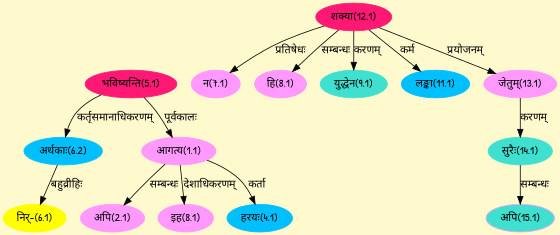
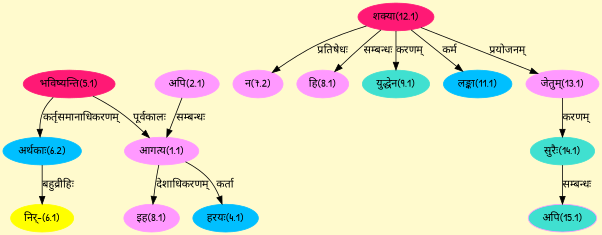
  digraph {
    bgcolor=lemonchiffon1
    compound=true
    fontname="Patrick Hand"
    rankdir=BT
    node [color="#FF99FF" fontname="Patrick Hand" style=filled]
    edge [dir=back fontname="Patrick Hand"]
    n1 [label="आगत्य(1.1)"]
    n2 [color="#FF1975" label="भविष्यन्ति(5.1)"]
    n3 [label="अपि(2.1)"]
    n4 [label="इह(8.1)"]
    n5 [color="#00BFFF" label="हरयः(4.1)"]
    n6 [color="#FFFF00" label="निर्-(6.1)"]
    n7 [color="#00BFFF" label="अर्थकाः(6.2)"]
-   n8 [label="न(7.1)"]
+   n8 [label="न(7.2)"]
    n9 [color="#FF1975" label="शक्या(12.1)"]
    n10 [label="हि(8.1)"]
    n11 [color="#40E0D0" label="युद्धेन(9.1)"]
    n12 [color="#00BFFF" label="लङ्का(11.1)"]
    n13 [label="जेतुम्(13.1)"]
    n14 [color="#40E0D0" label="सुरैः(14.1)"]
    n15 [fillcolor="#40E0D0" label="अपि(15.1)"]
    n1 -> n2 [label="पूर्वकालः"]
-   n3 -> n1 [label="सम्बन्धः"]
+   n1 -> n3 [label="सम्बन्धः"]
    n4 -> n1 [label="देशाधिकरणम्"]
    n5 -> n1 [label="कर्ता"]
    n6 -> n7 [label="बहुव्रीहिः"]
    n7 -> n2 [label="कर्तृसमानाधिकरणम्"]
    n8 -> n9 [label="प्रतिषेधः"]
    n10 -> n9 [label="सम्बन्धः"]
    n11 -> n9 [label="करणम्"]
    n12 -> n9 [label="कर्म"]
    n13 -> n9 [label="प्रयोजनम्"]
    n14 -> n13 [label="करणम्"]
    n15 -> n14 [label="सम्बन्धः"]
  }
